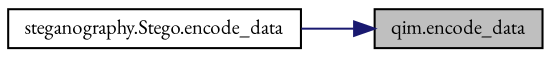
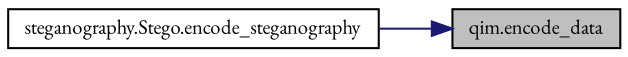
  digraph {
    rankdir=RL
    fontname="EB Garamond"
    node [color=black fontname="EB Garamond" fontsize=10 shape=record style=filled]
    n1 [fillcolor=grey75 fontcolor=black height=0.2 label="qim.encode_data" width=0.4]
-   n2 [fillcolor=white height=0.2 label="steganography.Stego.encode_data" width=0.4]
+   n2 [fillcolor=white height=0.2 label="steganography.Stego.encode_steganography" width=0.4]
    n1 -> n2 [color=midnightblue dir=back fontname="EB Garamond" fontsize=10 labelfontname=Helvetica labelfontsize=10 style=solid]
  }
